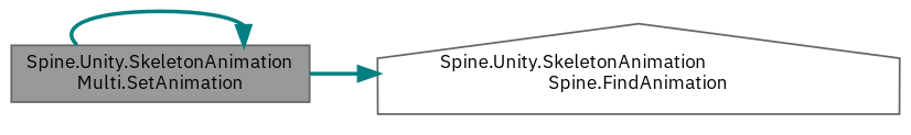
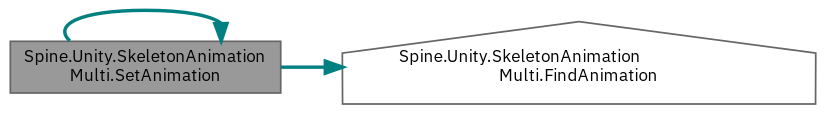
  digraph {
    rankdir=LR
    fontname="IBM Plex Sans"
    node [fontname="IBM Plex Sans" fontsize=10 style=filled]
    edge [color=teal fontname="IBM Plex Sans" fontsize=10 labelfontname=Helvetica labelfontsize=10 style=bold]
    n1 [color=gray40 fillcolor=grey60 fontcolor=black height=0.2 label="Spine.Unity.SkeletonAnimation\lMulti.SetAnimation" shape=box width=0.4]
-   n2 [color=grey40 fillcolor=white height=0.2 label="Spine.Unity.SkeletonAnimation\lSpine.FindAnimation" shape=house width=0.4]
+   n2 [color=grey40 fillcolor=white height=0.2 label="Spine.Unity.SkeletonAnimation\lMulti.FindAnimation" shape=house width=0.4]
    n1 -> n1
    n1 -> n2
  }
